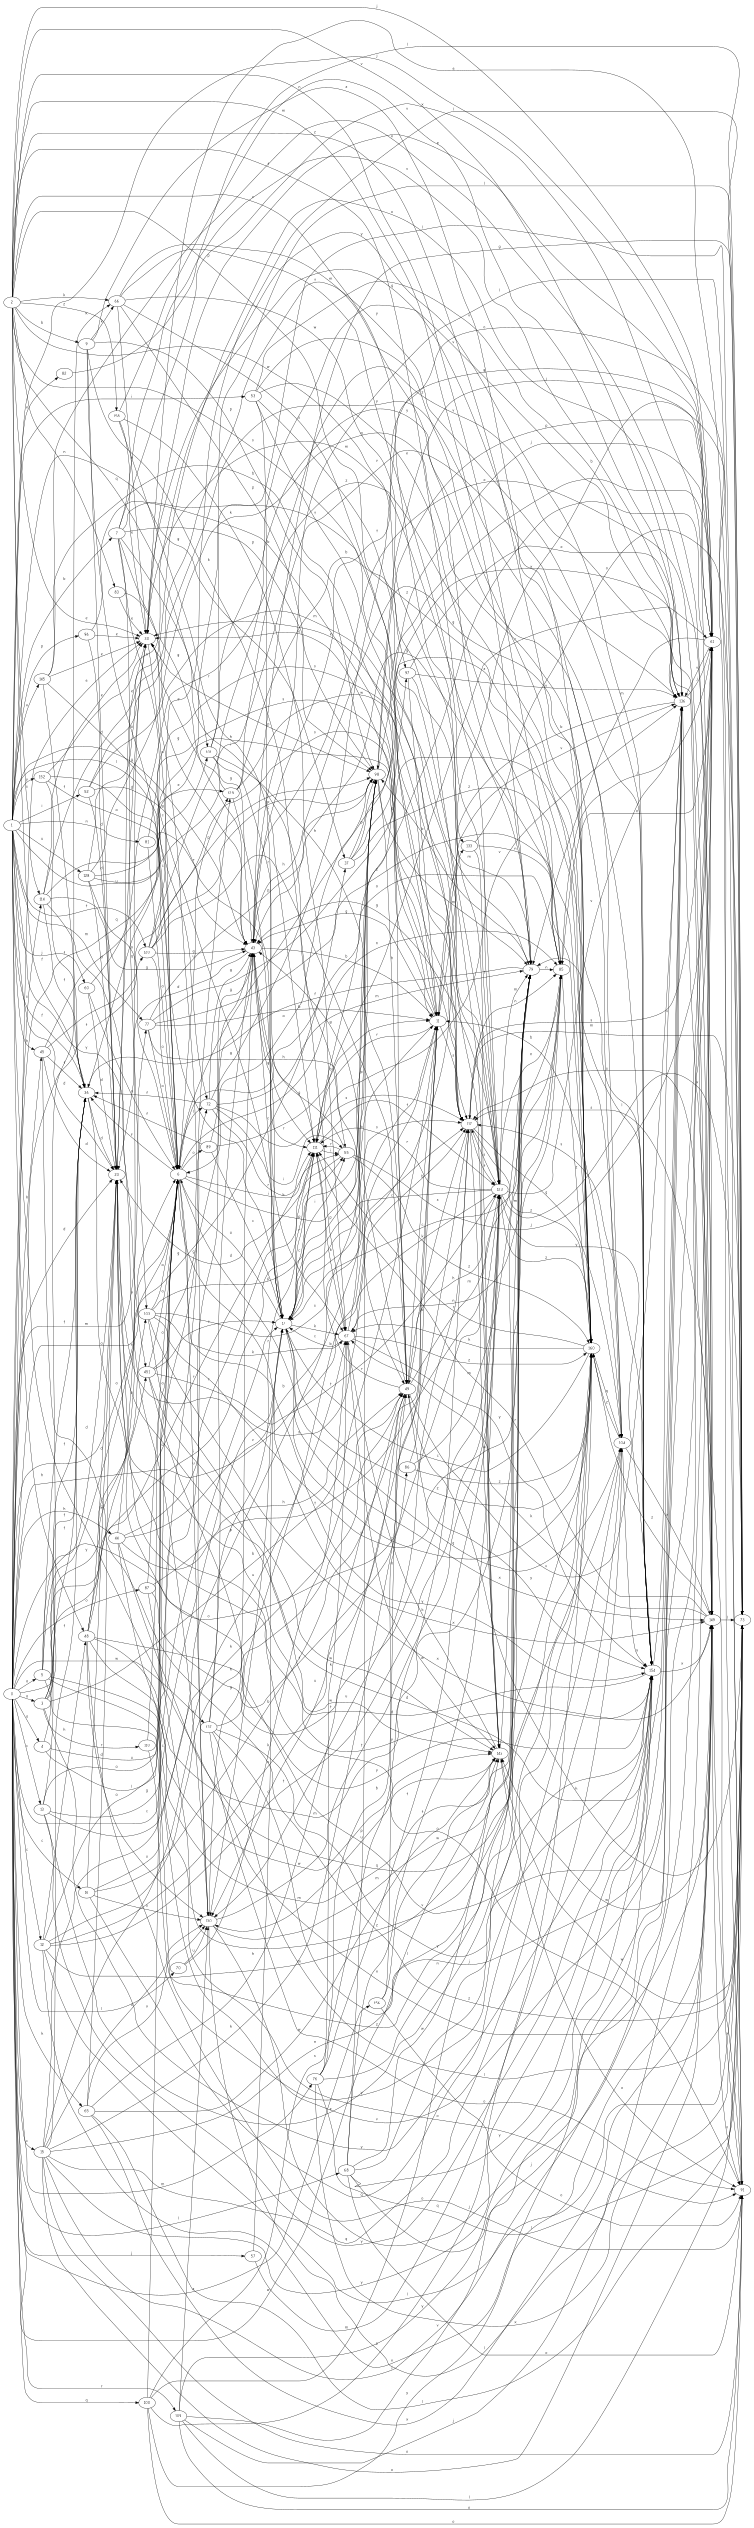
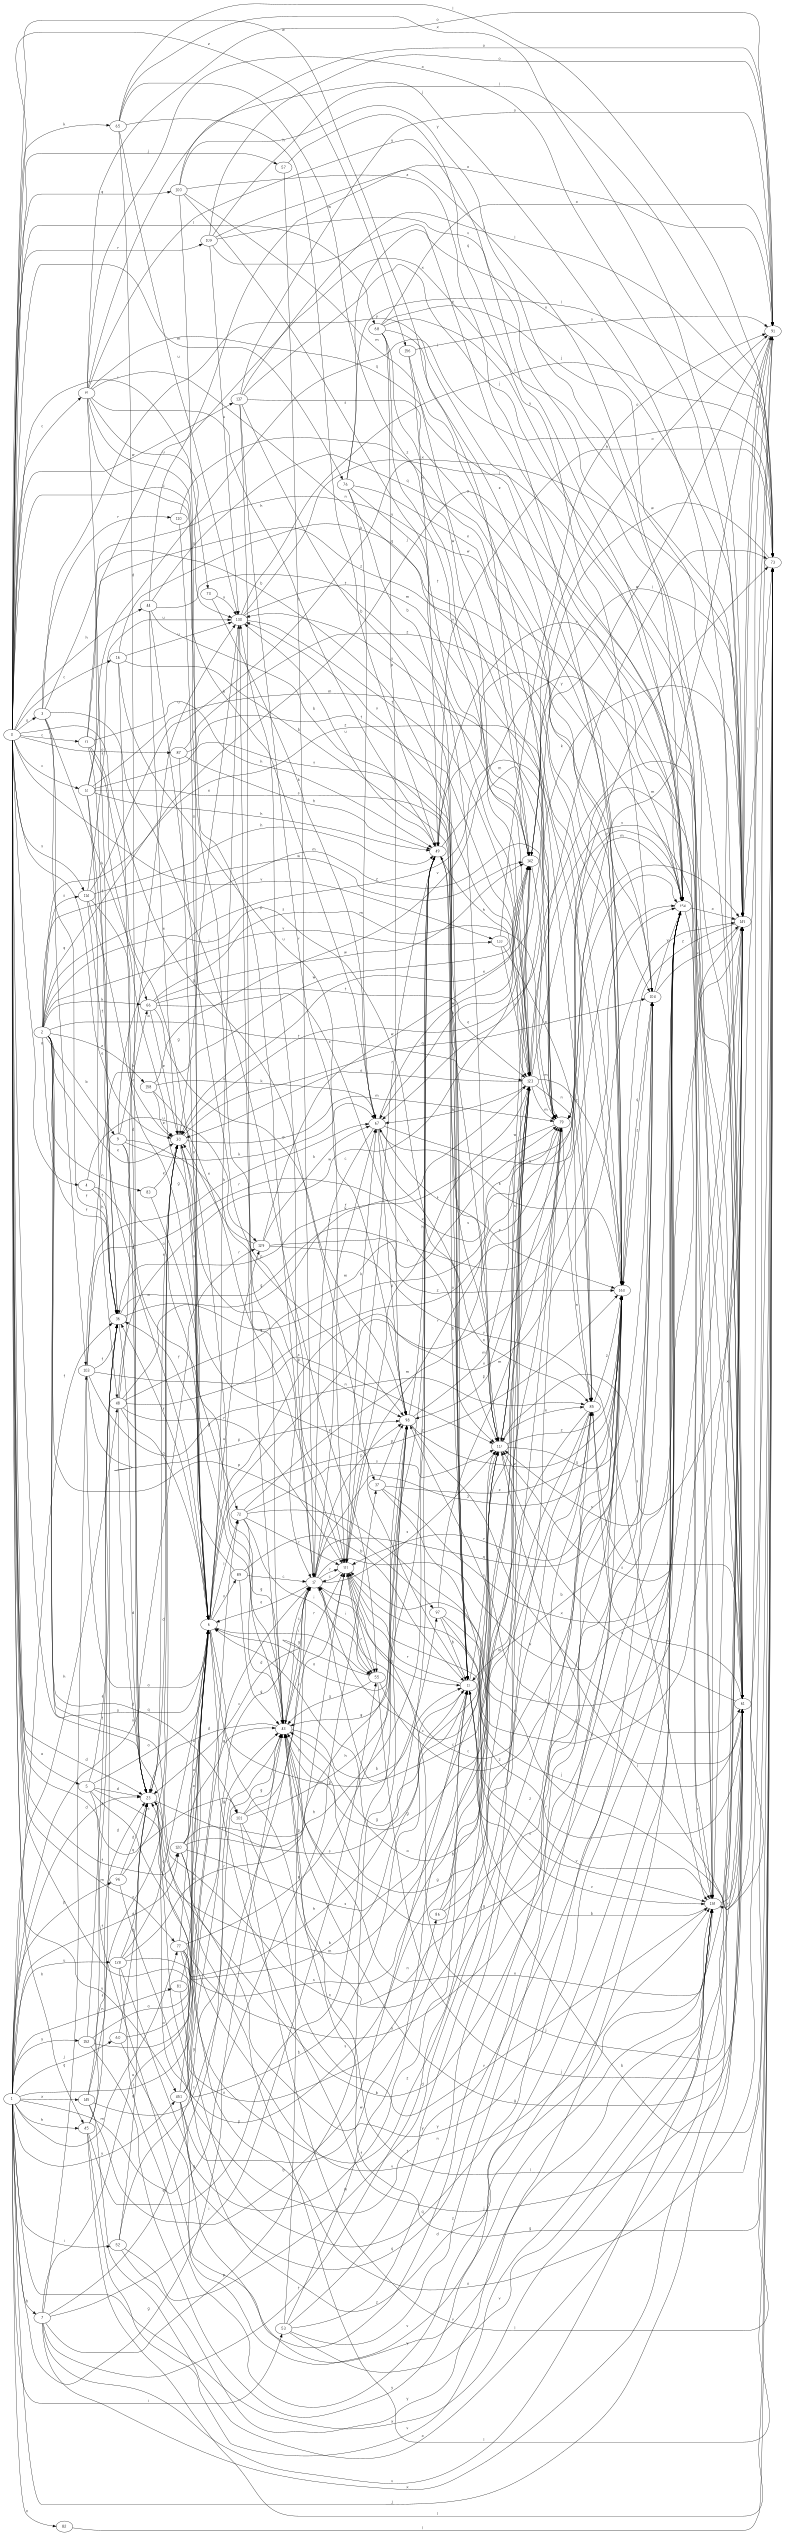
  strict digraph {
    fontname="Comic Neue"
    rankdir=LR
    node [fontname="Comic Neue"]
    edge [fontname="Comic Neue"]
    0
    3
    4
    5
    6
    12
    13
    15
    16
    17
    23
    30
    37
    44
    45
    57
    65
    68
    70
    76
    77
    86
    87
    100
    101
    109
    114
    120
    133
    137
    142
    n32 [label=451]
    156
    36
    66
    11
    55
    103
    110
    154
    72
    129
    79
    136
    61
    149
    85
    97
    160
    89
    130
    48
    117
    123
    49
    73
    43
    67
    91
    104
    98
    111
    1
    7
    52
    53
    60
    81
    82
    96
    128
    145
    152
    2
    9
    83
    158
    0 -> 3 [label=a]
    0 -> 4 [label=a]
    0 -> 5 [label=a]
    0 -> 6 [label=a]
    0 -> 12 [label=c]
    0 -> 13 [label=c]
    0 -> 15 [label=c]
    0 -> 16 [label=c]
    0 -> 17 [label=c]
    0 -> 23 [label=d]
    0 -> 30 [label=e]
    0 -> 37 [label=g]
    0 -> 44 [label=h]
    0 -> 45 [label=h]
    0 -> 57 [label=j]
    0 -> 65 [label=k]
    0 -> 68 [label=l]
    0 -> 70 [label=l]
    0 -> 76 [label=m]
    0 -> 77 [label=m]
    0 -> 86 [label=o]
    0 -> 87 [label=o]
    0 -> 100 [label=q]
    0 -> 101 [label=q]
    0 -> 109 [label=r]
    0 -> 114 [label=s]
    0 -> 120 [label=t]
    0 -> 133 [label=v]
    0 -> 137 [label=w]
    0 -> 142 [label=w]
    0 -> n32 [label=y]
    0 -> 156 [label=z]
    3 -> 36 [label=f]
    3 -> 66 [label=k]
    3 -> 11 [label=b]
    3 -> 55 [label=i]
    3 -> 103 [label=q]
    3 -> 110 [label=r]
    3 -> 154 [label=y]
    4 -> 36 [label=f]
    4 -> 72 [label=l]
    4 -> 129 [label=u]
    5 -> 6 [label=a]
    5 -> 23 [label=d]
    5 -> 36 [label=f]
    5 -> 154 [label=y]
    5 -> 79 [label=m]
    5 -> 136 [label=v]
    6 -> 36 [label=f]
    6 -> 55 [label=i]
    6 -> 154 [label=y]
    6 -> 72 [label=l]
    6 -> 129 [label=u]
    6 -> 61 [label=j]
    6 -> 149 [label=x]
    6 -> 85 [label=n]
    6 -> 97 [label=p]
    6 -> 160 [label=z]
    6 -> 89 [label=o]
    6 -> 130 [label=u]
    12 -> 6 [label=a]
    12 -> 79 [label=m]
    12 -> 149 [label=x]
    12 -> 48 [label=h]
    12 -> 117 [label=s]
    12 -> 123 [label=t]
    12 -> 49 [label=h]
    12 -> 73 [label=l]
    13 -> 6 [label=a]
    13 -> 36 [label=f]
    13 -> 154 [label=y]
    13 -> 160 [label=z]
    13 -> 49 [label=h]
    13 -> 43 [label=g]
    15 -> 17 [label=c]
    15 -> 36 [label=f]
    15 -> 154 [label=y]
    15 -> 61 [label=j]
    15 -> 149 [label=x]
    15 -> 85 [label=n]
    15 -> 130 [label=u]
    15 -> 49 [label=h]
    15 -> 67 [label=k]
    15 -> 91 [label=o]
    15 -> 104 [label=q]
    16 -> 23 [label=d]
    16 -> 11 [label=b]
    16 -> 130 [label=u]
    16 -> 104 [label=q]
    16 -> 98 [label=p]
    17 -> 6 [label=a]
    17 -> 11 [label=b]
    17 -> 55 [label=i]
    17 -> 149 [label=x]
    17 -> 160 [label=z]
    17 -> 130 [label=u]
    17 -> 117 [label=s]
    17 -> 43 [label=g]
    17 -> 67 [label=k]
    17 -> 104 [label=q]
    17 -> 98 [label=p]
    17 -> 111 [label=r]
    23 -> 30 [label=e]
    23 -> 154 [label=y]
    23 -> 117 [label=s]
    23 -> 91 [label=o]
    30 -> 6 [label=a]
    30 -> 23 [label=d]
    30 -> 79 [label=m]
    30 -> 104 [label=q]
    30 -> 98 [label=p]
    37 -> 61 [label=j]
    37 -> 149 [label=x]
    37 -> 160 [label=z]
    37 -> 98 [label=p]
    44 -> 30 [label=e]
    44 -> 11 [label=b]
    44 -> 123 [label=t]
    44 -> 91 [label=o]
    44 -> 104 [label=q]
    44 -> 111 [label=r]
    45 -> 23 [label=d]
    45 -> 36 [label=f]
    45 -> 136 [label=v]
    45 -> 73 [label=l]
    45 -> 98 [label=p]
    57 -> 17 [label=c]
    57 -> 104 [label=q]
    65 -> 23 [label=d]
    65 -> 142 [label=w]
    65 -> 149 [label=x]
    65 -> 130 [label=u]
    65 -> 49 [label=h]
    65 -> 73 [label=l]
    68 -> 142 [label=w]
    68 -> 154 [label=y]
    68 -> 61 [label=j]
    68 -> 160 [label=z]
    68 -> 123 [label=t]
    68 -> 91 [label=o]
    68 -> 98 [label=p]
    70 -> 130 [label=u]
    70 -> 67 [label=k]
    76 -> 11 [label=b]
    76 -> 149 [label=x]
    76 -> 85 [label=n]
    76 -> 123 [label=t]
    76 -> 73 [label=l]
    76 -> 67 [label=k]
    77 -> 6 [label=a]
    77 -> 11 [label=b]
    77 -> 160 [label=z]
    77 -> 49 [label=h]
    77 -> 104 [label=q]
    77 -> 98 [label=p]
    86 -> 11 [label=b]
    86 -> 79 [label=m]
    86 -> 160 [label=z]
    87 -> 6 [label=a]
    87 -> 160 [label=z]
    87 -> 123 [label=t]
    87 -> 49 [label=h]
    100 -> 6 [label=a]
    100 -> 154 [label=y]
    100 -> 79 [label=m]
    100 -> 160 [label=z]
    100 -> 117 [label=s]
    100 -> 91 [label=o]
    101 -> 136 [label=v]
    101 -> 49 [label=h]
    101 -> 73 [label=l]
    101 -> 43 [label=g]
    101 -> 111 [label=r]
    109 -> 154 [label=y]
    109 -> 136 [label=v]
    109 -> 61 [label=j]
    109 -> 130 [label=u]
    109 -> 73 [label=l]
    109 -> 91 [label=o]
    114 -> 30 [label=e]
    114 -> 36 [label=f]
    114 -> 149 [label=x]
    114 -> 130 [label=u]
    114 -> 49 [label=h]
    114 -> 43 [label=g]
    120 -> 6 [label=a]
    120 -> 154 [label=y]
    120 -> 117 [label=s]
    120 -> 49 [label=h]
    120 -> 73 [label=l]
    120 -> 43 [label=g]
    120 -> 98 [label=p]
    133 -> 85 [label=n]
    133 -> 123 [label=t]
    133 -> 91 [label=o]
    137 -> 11 [label=b]
    137 -> 154 [label=y]
    137 -> 61 [label=j]
    137 -> 73 [label=l]
    137 -> 43 [label=g]
    137 -> 91 [label=o]
    137 -> 111 [label=r]
    142 -> 79 [label=m]
    142 -> 130 [label=u]
    142 -> 67 [label=k]
    142 -> 91 [label=o]
    n32 -> 6 [label=a]
    n32 -> 17 [label=c]
    n32 -> 142 [label=w]
    n32 -> 136 [label=v]
    n32 -> 123 [label=t]
    n32 -> 43 [label=g]
    156 -> 142 [label=w]
    156 -> 49 [label=h]
    156 -> 91 [label=o]
    36 -> 23 [label=d]
    36 -> 154 [label=y]
    36 -> 73 [label=l]
    66 -> 30 [label=e]
    66 -> 142 [label=w]
    66 -> 79 [label=m]
    66 -> 117 [label=s]
    66 -> 123 [label=t]
    66 -> 98 [label=p]
    11 -> 30 [label=e]
    11 -> 136 [label=v]
    11 -> 117 [label=s]
    11 -> 43 [label=g]
    11 -> 111 [label=r]
    55 -> 23 [label=d]
    55 -> 61 [label=j]
    55 -> 160 [label=z]
    55 -> 43 [label=g]
    55 -> 111 [label=r]
    103 -> 6 [label=a]
    103 -> 142 [label=w]
-   72 -> 36 [label=f]
+   103 -> 36 [label=f]
    103 -> 149 [label=x]
    103 -> 85 [label=n]
    103 -> 117 [label=s]
    103 -> 67 [label=k]
    103 -> 98 [label=p]
    110 -> 6 [label=a]
    110 -> 160 [label=z]
    154 -> 23 [label=d]
    154 -> 79 [label=m]
    154 -> 136 [label=v]
    154 -> 149 [label=x]
    154 -> 117 [label=s]
    154 -> 43 [label=g]
    72 -> 55 [label=i]
    72 -> 79 [label=m]
    72 -> 117 [label=s]
    72 -> 43 [label=g]
    72 -> 91 [label=o]
    72 -> 111 [label=r]
    129 -> 30 [label=e]
    129 -> 142 [label=w]
    129 -> 136 [label=v]
    129 -> 160 [label=z]
    129 -> 67 [label=k]
    79 -> 36 [label=f]
    79 -> 85 [label=n]
    79 -> 98 [label=p]
    136 -> 23 [label=d]
    136 -> 11 [label=b]
    136 -> 61 [label=j]
    136 -> 149 [label=x]
    61 -> 30 [label=e]
    61 -> 79 [label=m]
    61 -> 136 [label=v]
    61 -> 85 [label=n]
    61 -> 117 [label=s]
    61 -> 43 [label=g]
    61 -> 98 [label=p]
    61 -> 111 [label=r]
    149 -> 142 [label=w]
    149 -> 160 [label=z]
    149 -> 117 [label=s]
    149 -> 73 [label=l]
    149 -> 67 [label=k]
    149 -> 91 [label=o]
    149 -> 111 [label=r]
    85 -> 6 [label=a]
    85 -> 17 [label=c]
    85 -> 61 [label=j]
    85 -> 160 [label=z]
    85 -> 43 [label=g]
    97 -> 11 [label=b]
    97 -> 79 [label=m]
    97 -> 136 [label=v]
    97 -> 149 [label=x]
    160 -> 17 [label=c]
    160 -> 67 [label=k]
    160 -> 104 [label=q]
    160 -> 111 [label=r]
    89 -> 17 [label=c]
    89 -> 36 [label=f]
    89 -> 11 [label=b]
    89 -> 43 [label=g]
    130 -> 30 [label=e]
    130 -> 79 [label=m]
    130 -> 61 [label=j]
    130 -> 123 [label=t]
    130 -> 73 [label=l]
    130 -> 43 [label=g]
    48 -> 6 [label=a]
    48 -> 23 [label=d]
    48 -> 142 [label=w]
    48 -> 79 [label=m]
    48 -> 130 [label=u]
    48 -> 123 [label=t]
    48 -> 91 [label=o]
    48 -> 111 [label=r]
    117 -> 142 [label=w]
    117 -> 85 [label=n]
    117 -> 160 [label=z]
    117 -> 130 [label=u]
    117 -> 123 [label=t]
    117 -> 73 [label=l]
    117 -> 104 [label=q]
    123 -> 17 [label=c]
    123 -> 30 [label=e]
    123 -> 154 [label=y]
    123 -> 79 [label=m]
    123 -> 136 [label=v]
    123 -> 85 [label=n]
    123 -> 160 [label=z]
    123 -> 117 [label=s]
    123 -> 49 [label=h]
    123 -> 73 [label=l]
    123 -> 43 [label=g]
    123 -> 67 [label=k]
    123 -> 111 [label=r]
    49 -> 11 [label=b]
    49 -> 154 [label=y]
    49 -> 79 [label=m]
    49 -> 136 [label=v]
    49 -> 130 [label=u]
    49 -> 117 [label=s]
    49 -> 43 [label=g]
    49 -> 111 [label=r]
    73 -> 142 [label=w]
    73 -> 11 [label=b]
    73 -> 49 [label=h]
    73 -> 43 [label=g]
    43 -> 17 [label=c]
    43 -> 23 [label=d]
    43 -> 11 [label=b]
    43 -> 149 [label=x]
    43 -> 73 [label=l]
    43 -> 111 [label=r]
    67 -> 17 [label=c]
    67 -> 142 [label=w]
    67 -> 154 [label=y]
    67 -> 85 [label=n]
    67 -> 160 [label=z]
    67 -> 98 [label=p]
    91 -> 30 [label=e]
    91 -> 149 [label=x]
    91 -> 117 [label=s]
    104 -> 11 [label=b]
    104 -> 154 [label=y]
    104 -> 149 [label=x]
    104 -> 160 [label=z]
    98 -> 6 [label=a]
    98 -> 79 [label=m]
    98 -> 61 [label=j]
    98 -> 160 [label=z]
    98 -> 49 [label=h]
    111 -> 17 [label=c]
    111 -> 55 [label=i]
    111 -> 136 [label=v]
    111 -> 61 [label=j]
    111 -> 123 [label=t]
    111 -> 67 [label=k]
    1 -> 23 [label=d]
    1 -> 37 [label=g]
    1 -> 45 [label=h]
    1 -> 77 [label=m]
    1 -> 120 [label=t]
    1 -> n32 [label=y]
    1 -> 36 [label=f]
    1 -> 72 [label=l]
    1 -> 129 [label=u]
    1 -> 61 [label=j]
    1 -> 149 [label=x]
    1 -> 48 [label=h]
    1 -> 43 [label=g]
    1 -> 7 [label=b]
    1 -> 52 [label=i]
    1 -> 53 [label=i]
    1 -> 60 [label=j]
    1 -> 81 [label=n]
    1 -> 82 [label=n]
    1 -> 96 [label=p]
    1 -> 128 [label=u]
    1 -> 145 [label=x]
    1 -> 152 [label=y]
    7 -> 6 [label=a]
    7 -> 55 [label=i]
    7 -> 103 [label=q]
    7 -> 136 [label=v]
    7 -> 149 [label=x]
    7 -> 123 [label=t]
    7 -> 43 [label=g]
    7 -> 98 [label=p]
    52 -> 23 [label=d]
    52 -> 154 [label=y]
    52 -> 79 [label=m]
    52 -> 43 [label=g]
    53 -> 17 [label=c]
    53 -> 11 [label=b]
    53 -> 136 [label=v]
    53 -> 85 [label=n]
    53 -> 160 [label=z]
    53 -> 123 [label=t]
    60 -> 6 [label=a]
    60 -> 23 [label=d]
    60 -> 160 [label=z]
    81 -> 6 [label=a]
    81 -> 117 [label=s]
    82 -> 73 [label=l]
    96 -> 23 [label=d]
    96 -> 30 [label=e]
    96 -> 11 [label=b]
    128 -> 6 [label=a]
    128 -> 23 [label=d]
    128 -> 154 [label=y]
    128 -> 117 [label=s]
    128 -> 104 [label=q]
    128 -> 111 [label=r]
    145 -> 17 [label=c]
    145 -> 30 [label=e]
    145 -> 36 [label=f]
    145 -> 11 [label=b]
    145 -> 149 [label=x]
    152 -> 6 [label=a]
    152 -> 17 [label=c]
    152 -> 36 [label=f]
    152 -> 154 [label=y]
    2 -> 30 [label=e]
    2 -> 101 [label=q]
    2 -> 114 [label=s]
    2 -> 133 [label=v]
    2 -> 142 [label=w]
    2 -> 36 [label=f]
    2 -> 66 [label=k]
    2 -> 79 [label=m]
    2 -> 136 [label=v]
    2 -> 61 [label=j]
    2 -> 85 [label=n]
    2 -> 97 [label=p]
    2 -> 160 [label=z]
    2 -> 117 [label=s]
    2 -> 123 [label=t]
    2 -> 9 [label=b]
    2 -> 83 [label=n]
    2 -> 158 [label=z]
    9 -> 6 [label=a]
    9 -> 23 [label=d]
    9 -> 66 [label=k]
    9 -> 160 [label=z]
    9 -> 67 [label=k]
    9 -> 98 [label=p]
    83 -> 30 [label=e]
    83 -> 43 [label=g]
    158 -> 30 [label=e]
    158 -> 136 [label=v]
    158 -> 67 [label=k]
    158 -> 111 [label=r]
  }
